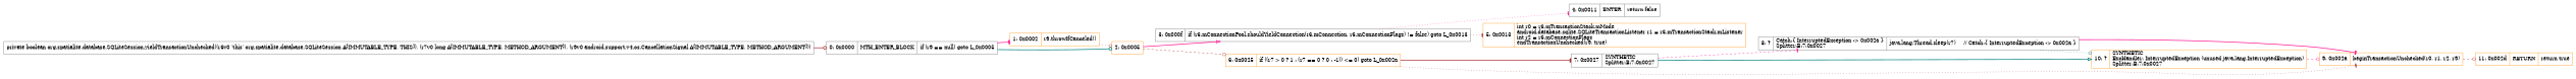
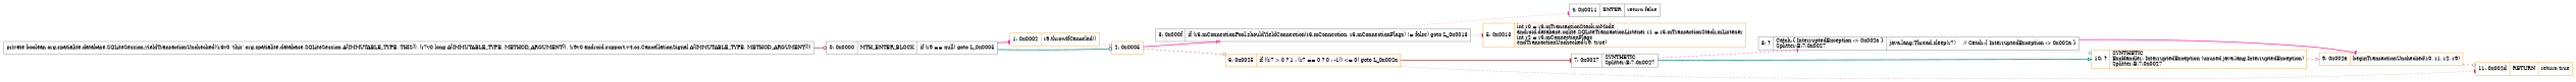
  digraph {
    rankdir=LR
    node [color=darkorange shape=record]
    edge [arrowhead=tee color=brown style=bold]
    n1 [color=gray40 label="{0\:\ 0x0000|MTH_ENTER_BLOCK\l|if (r9 == null) goto L_0x0005\l}"]
    n2 [label="{1\:\ 0x0002|r9.throwIfCanceled()\l}"]
    n3 [label="{2\:\ 0x0005}"]
    n4 [color=gray40 label="{3\:\ 0x000f|if (r6.mConnectionPool.shouldYieldConnection(r6.mConnection, r6.mConnectionFlags) != false) goto L_0x0013\l}"]
    n5 [label="{6\:\ 0x0025|if ((r7 \> 0 ? 1 : (r7 == 0 ? 0 : \-1)) \<= 0) goto L_0x002a\l}"]
    n6 [color=gray40 label="{4\:\ 0x0011|ENTER\l|return false\l}"]
    n7 [label="{5\:\ 0x0013|int r0 = r6.mTransactionStack.mMode\landroid.database.sqlite.SQLiteTransactionListener r1 = r6.mTransactionStack.mListener\lint r2 = r6.mConnectionFlags\lendTransactionUnchecked(r9, true)\l}"]
    n8 [color=gray40 label="{7\:\ 0x0027|SYNTHETIC\lSplitter:B:7:0x0027\l}"]
    n9 [label="{9\:\ 0x002a|beginTransactionUnchecked(r0, r1, r2, r9)\l}"]
    n10 [color=gray40 label="{8\:\ ?|Catch:\{ InterruptedException \-\> 0x002a \}\lSplitter:B:7:0x0027\l|java.lang.Thread.sleep(r7)     \/\/ Catch:\{ InterruptedException \-\> 0x002a \}\l}"]
    n11 [label="{10\:\ ?|SYNTHETIC\lExcHandler: InterruptedException (unused java.lang.InterruptedException)\lSplitter:B:7:0x0027\l}"]
    n12 [label="{11\:\ 0x002d|RETURN\l|return true\l}"]
    n13 [color=gray40 label="{private boolean org.spatialite.database.SQLiteSession.yieldTransactionUnchecked((r6v0 'this' org.spatialite.database.SQLiteSession A[IMMUTABLE_TYPE, THIS]), (r7v0 long A[IMMUTABLE_TYPE, METHOD_ARGUMENT]), (r9v0 android.support.v4.os.CancellationSignal A[IMMUTABLE_TYPE, METHOD_ARGUMENT])) }"]
    n1 -> n2 [color=deeppink]
    n1 -> n3 [arrowhead=odot color=teal]
    n2 -> n3 [arrowhead=odot style=dotted]
    n3 -> n4 [arrowhead=onormal color=deeppink]
    n3 -> n5 [arrowhead=odot style=dashed]
    n4 -> n6 [color=deeppink style=dotted]
    n4 -> n7 [style=dotted]
    n5 -> n8
-   n5 -> n9 [style=dotted]
+   n5 -> n12 [style=dotted]
    n8 -> n10 [color=deeppink style=dashed]
    n8 -> n11 [arrowhead=onormal color=teal]
    n9 -> n12 [arrowhead=odot style=dashed]
    n10 -> n9 [color=deeppink]
    n10 -> n11 [arrowhead=odot color=teal style=dotted]
-   n11 -> n9 [arrowhead=odot color=deeppink style=dashed]
+   n11 -> n9 [arrowhead=onormal color=deeppink style=dashed]
    n13 -> n1 [arrowhead=odot]
  }
